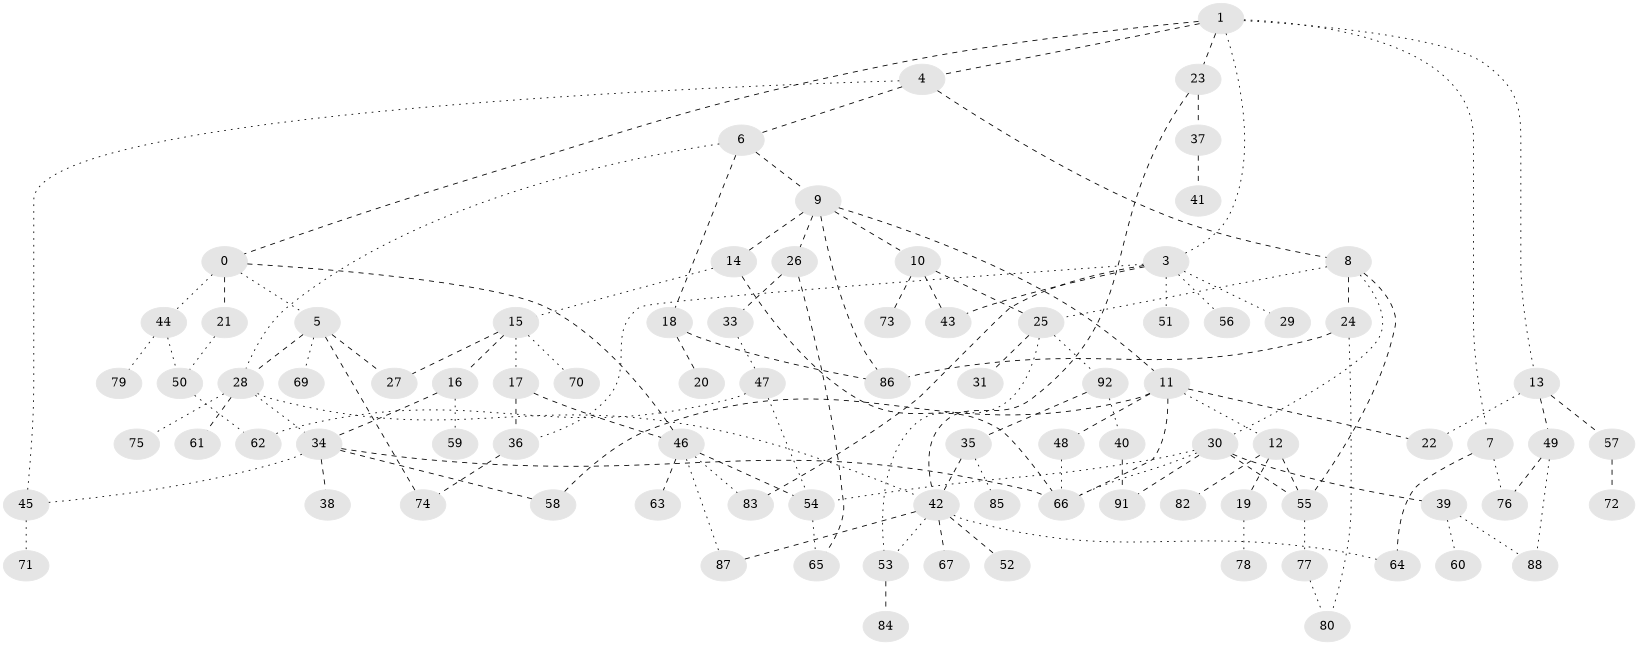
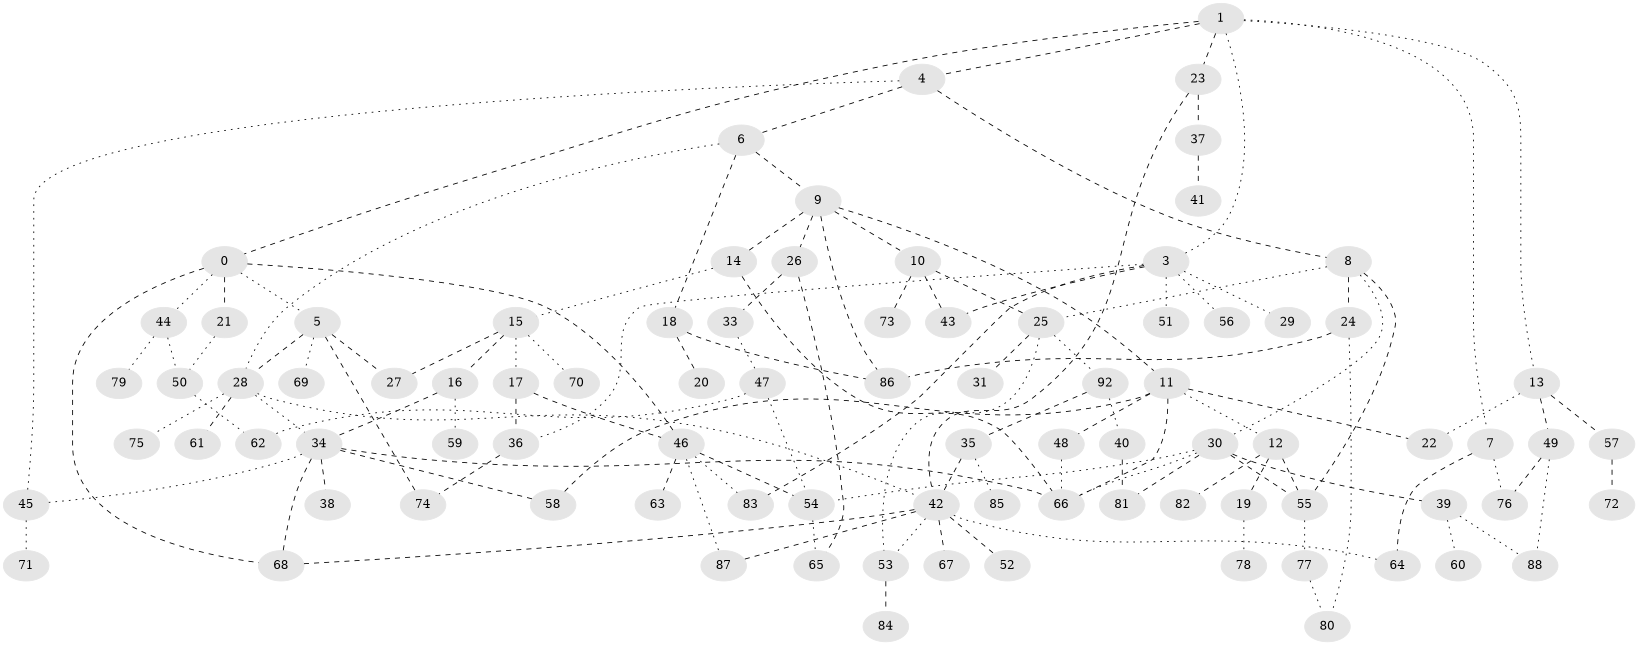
  graph {
    node [color=gray90 style=filled]
    edge [style=dashed]
    n1 [label=0]
    1
    3
    4
    7
    13
    23
    5
    21
    44
    46
+   68
    29
    36
    43
    51
    56
    83
    6
    8
    45
    64
    76
    22
    49
    57
    37
    42
    27
    28
    69
    74
    50
    79
    54
    87
    63
    9
    18
    24
    25
    30
    55
    71
    34
    61
    75
    10
    11
    14
    26
    86
    20
    80
    31
    n56 [label=92]
    53
    66
    39
-   81 [label=91]
+   81
    77
    73
    12
    48
    58
    15
    33
    65
    19
    82
    78
    88
    72
    16
    17
    70
    59
    62
    41
    52
    67
    35
    40
    84
    47
    38
    60
    85
    n1 -- 5 [style=dotted]
    n1 -- 21
    n1 -- 44 [style=dotted]
    n1 -- 46
+   n1 -- 68
    1 -- n1
    1 -- 3 [style=dotted]
    1 -- 4
    1 -- 7 [style=dotted]
    1 -- 13 [style=dotted]
    1 -- 23
    3 -- 29 [style=dotted]
    3 -- 36 [style=dotted]
    3 -- 43
    3 -- 51 [style=dotted]
    3 -- 56 [style=dotted]
    3 -- 83
    4 -- 6
    4 -- 8
    4 -- 45 [style=dotted]
    7 -- 64
    7 -- 76 [style=dotted]
    13 -- 22 [style=dotted]
    13 -- 49
    13 -- 57
    23 -- 37
    23 -- 42
    5 -- 27
    5 -- 28
    5 -- 69 [style=dotted]
    5 -- 74
    21 -- 50 [style=dotted]
    44 -- 50 [style=dotted]
    44 -- 79 [style=dotted]
    46 -- 83 [style=dotted]
    46 -- 54
    46 -- 87 [style=dotted]
    46 -- 63
    36 -- 74
    6 -- 28 [style=dotted]
    6 -- 9
    6 -- 18
    8 -- 24
    8 -- 25 [style=dotted]
    8 -- 30 [style=dotted]
    8 -- 55
    45 -- 71 [style=dotted]
    49 -- 76
    49 -- 88 [style=dotted]
    57 -- 72
    37 -- 41
+   42 -- 68
    42 -- 64 [style=dotted]
    42 -- 87
    42 -- 53 [style=dotted]
    42 -- 52
    42 -- 67
    28 -- 42 [style=dotted]
    28 -- 34 [style=dotted]
    28 -- 61
    28 -- 75 [style=dotted]
    50 -- 62 [style=dotted]
    54 -- 65 [style=dotted]
    9 -- 10
    9 -- 11
    9 -- 14
    9 -- 26
    9 -- 86
    18 -- 86
    18 -- 20
    24 -- 86
    24 -- 80 [style=dotted]
    25 -- 31
    25 -- n56 [style=dotted]
    25 -- 53 [style=dotted]
    30 -- 54 [style=dotted]
    30 -- 55
    30 -- 66 [style=dotted]
    30 -- 39
    30 -- 81
    55 -- 77 [style=dotted]
+   34 -- 68
    34 -- 45 [style=dotted]
    34 -- 66
    34 -- 58
    34 -- 38
    10 -- 43
    10 -- 25
    10 -- 73
    11 -- 22
    11 -- 66
    11 -- 12 [style=dotted]
    11 -- 48
    11 -- 58
    14 -- 66
    14 -- 15 [style=dotted]
    26 -- 33
    26 -- 65
    n56 -- 35
    n56 -- 40 [style=dotted]
    53 -- 84
    39 -- 88 [style=dotted]
    39 -- 60 [style=dotted]
    77 -- 80 [style=dotted]
    12 -- 55
    12 -- 19
    12 -- 82
    48 -- 66 [style=dotted]
    15 -- 27
    15 -- 16
    15 -- 17 [style=dotted]
    15 -- 70 [style=dotted]
    33 -- 47 [style=dotted]
    19 -- 78 [style=dotted]
    16 -- 34
    16 -- 59 [style=dotted]
    17 -- 46
    17 -- 36
    35 -- 42
    35 -- 85 [style=dotted]
    40 -- 81
    47 -- 54 [style=dotted]
    47 -- 62 [style=dotted]
  }
